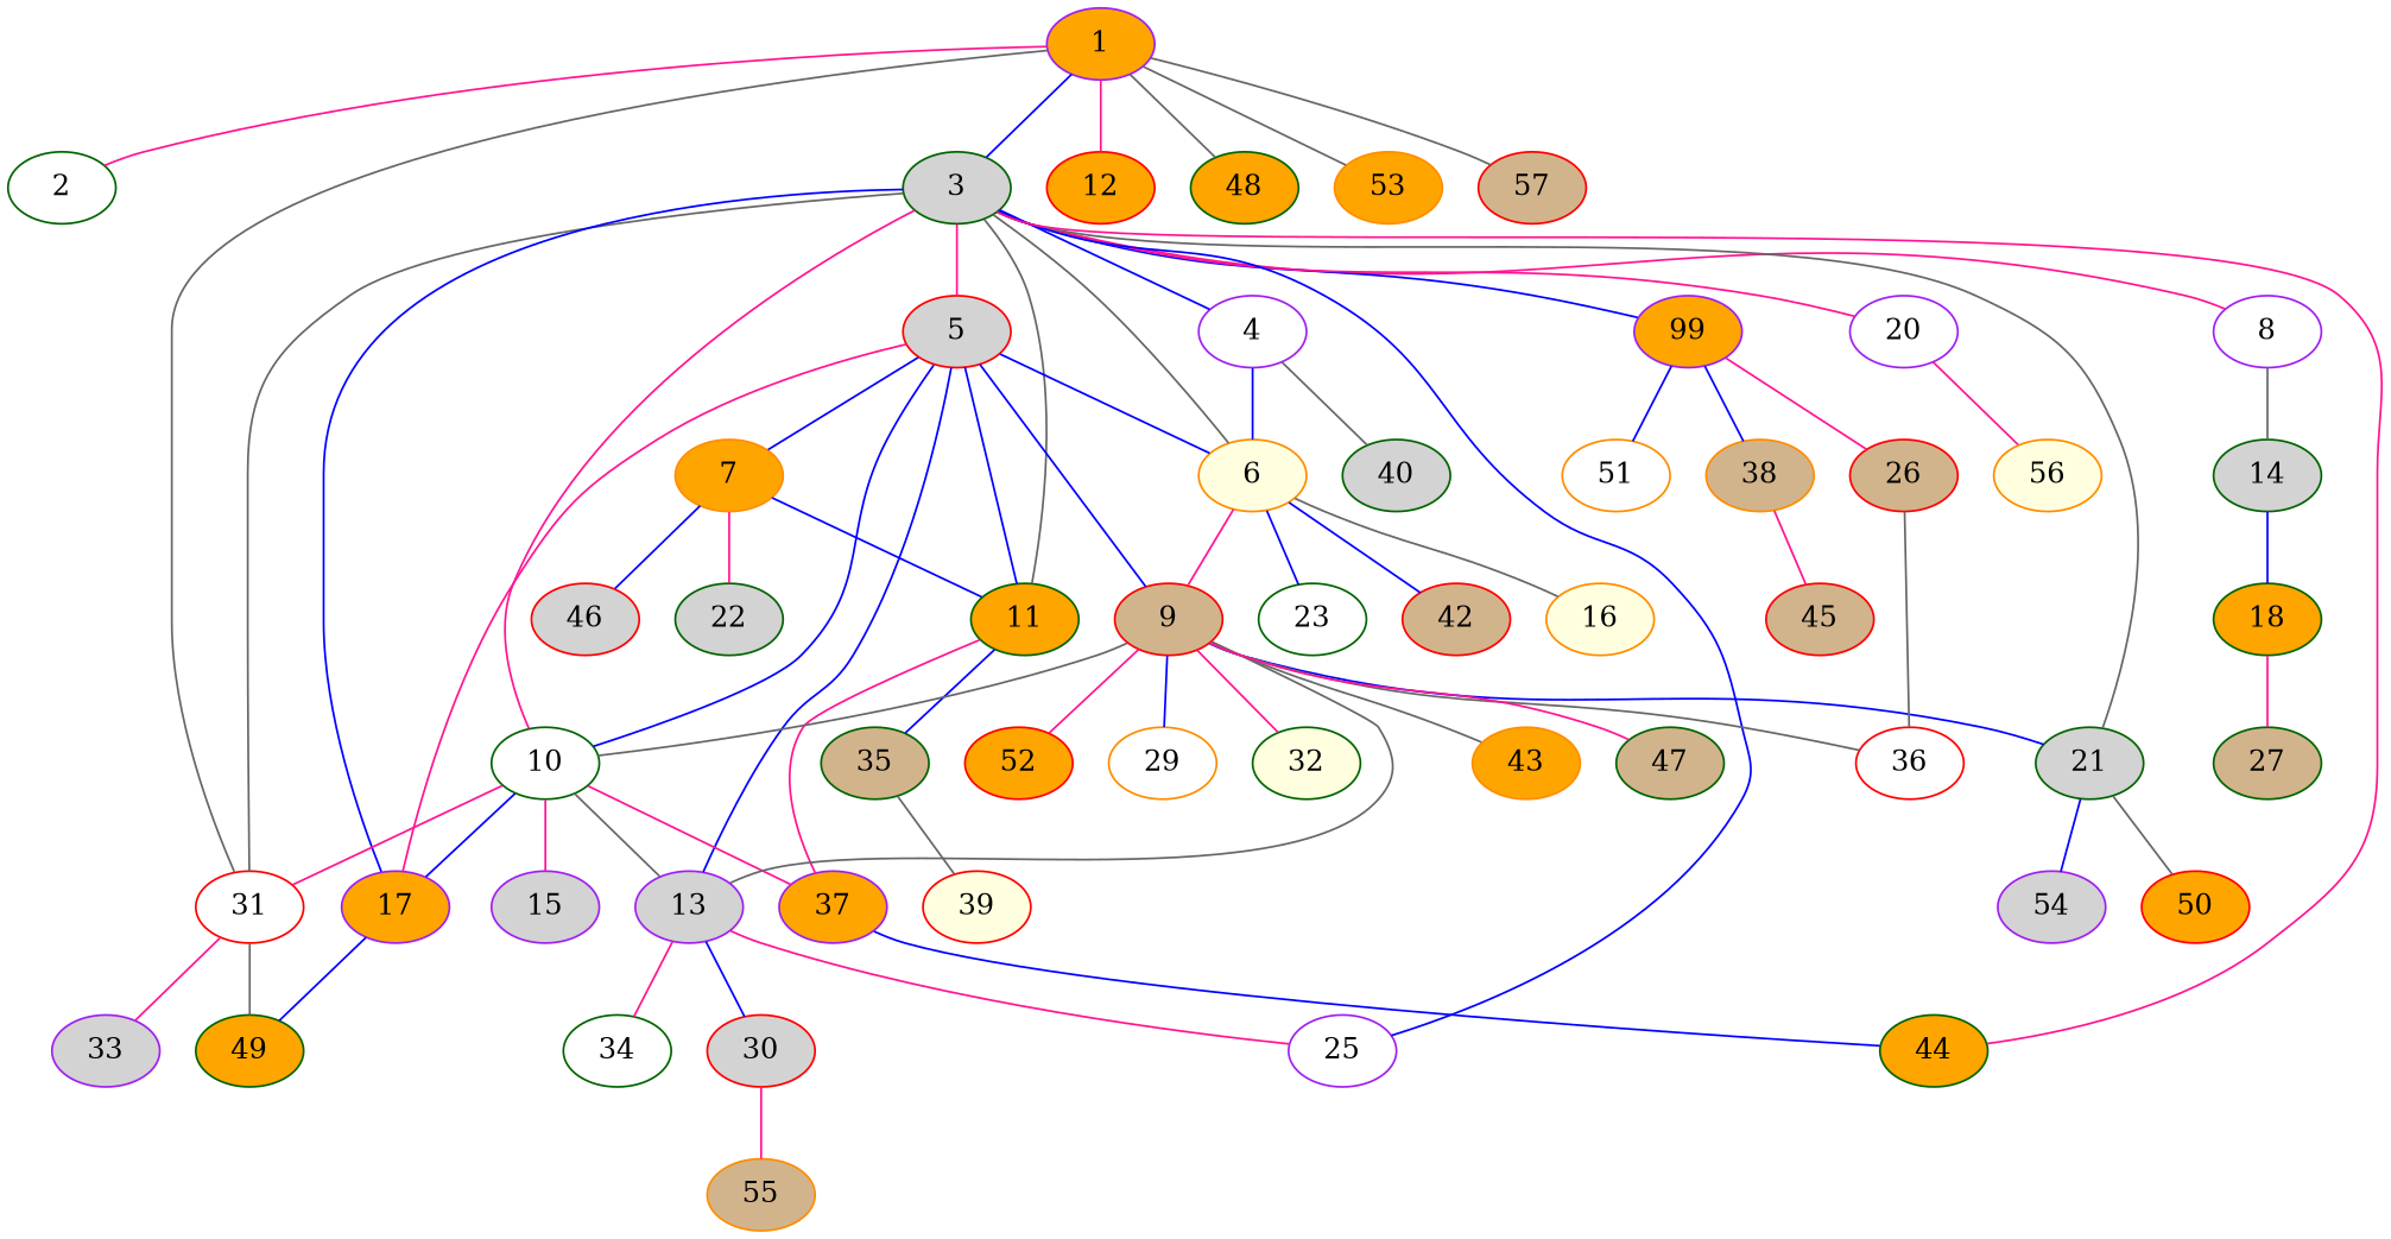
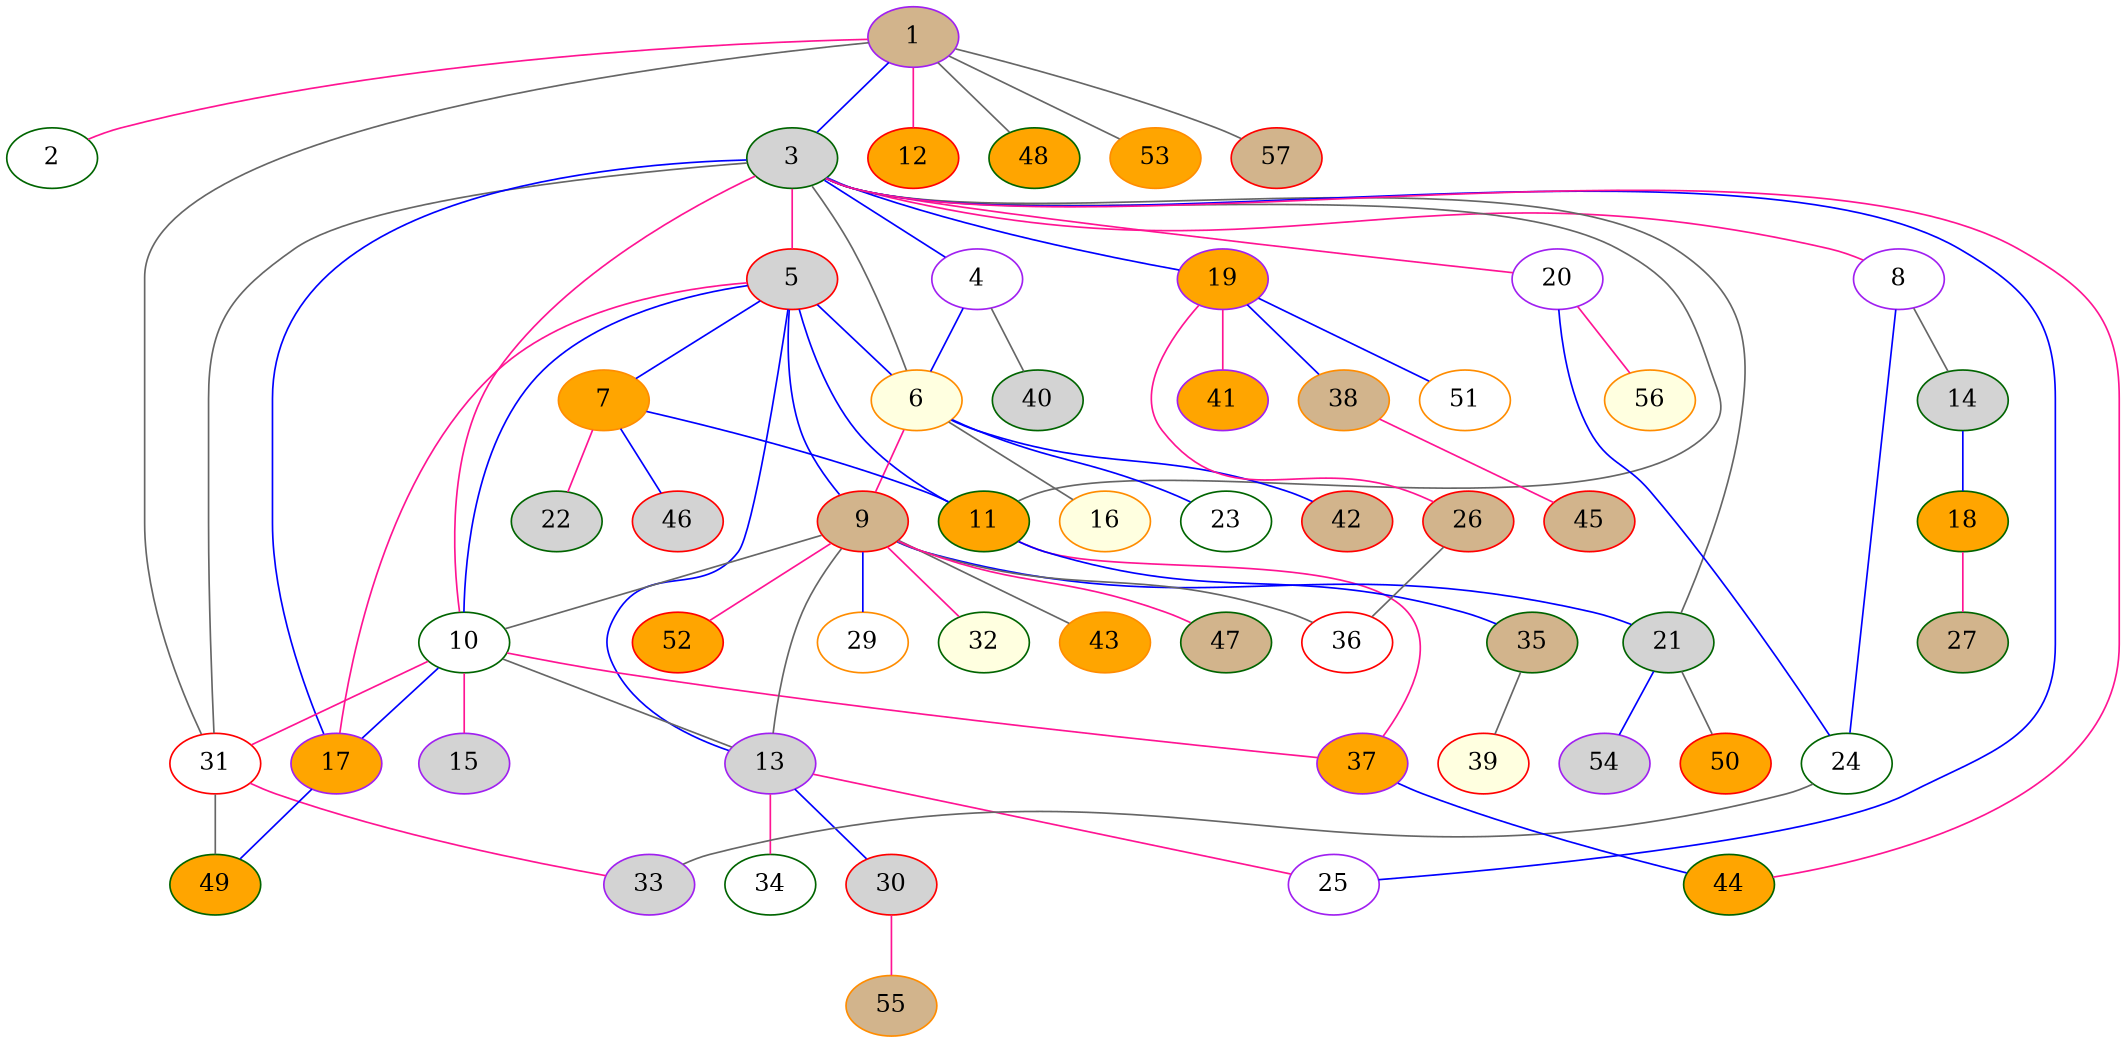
  graph {
    node [color=darkgreen fillcolor=orange style=filled]
    edge [color=blue weight=1.0]
-   1 [color=purple]
+   1 [color=purple fillcolor=tan]
    2 [fillcolor=white]
    3 [fillcolor=lightgrey]
    12 [color=red]
    31 [color=red fillcolor=white]
    48
    53 [color=darkorange]
    57 [color=red fillcolor=tan]
    4 [color=purple fillcolor=white]
    5 [color=red fillcolor=lightgrey]
    6 [color=darkorange fillcolor=lightyellow]
    8 [color=purple fillcolor=white]
    10 [fillcolor=white]
    11
    17 [color=purple]
-   19 [color=purple label=99]
+   19 [color=purple]
    20 [color=purple fillcolor=white]
    21 [fillcolor=lightgrey]
    25 [color=purple fillcolor=white]
    44
    49
    33 [color=purple fillcolor=lightgrey]
    40 [fillcolor=lightgrey]
    7 [color=darkorange]
    9 [color=red fillcolor=tan]
    13 [color=purple fillcolor=lightgrey]
    16 [color=darkorange fillcolor=lightyellow]
    23 [fillcolor=white]
    42 [color=red fillcolor=tan]
    14 [fillcolor=lightgrey]
+   24 [fillcolor=white]
    15 [color=purple fillcolor=lightgrey]
    37 [color=purple]
    35 [fillcolor=tan]
    26 [color=red fillcolor=tan]
    38 [color=darkorange fillcolor=tan]
+   41 [color=purple]
    51 [color=darkorange fillcolor=white]
    56 [color=darkorange fillcolor=lightyellow]
    50 [color=red]
    54 [color=purple fillcolor=lightgrey]
    22 [fillcolor=lightgrey]
    46 [color=red fillcolor=lightgrey]
    29 [color=darkorange fillcolor=white]
    32 [fillcolor=lightyellow]
    36 [color=red fillcolor=white]
    43 [color=darkorange]
    47 [fillcolor=tan]
    52 [color=red]
    30 [color=red fillcolor=lightgrey]
    34 [fillcolor=white]
    18
    39 [color=red fillcolor=lightyellow]
    55 [color=darkorange fillcolor=tan]
    27 [fillcolor=tan]
    45 [color=red fillcolor=tan]
    1 -- 2 [color=deeppink]
    1 -- 3
    1 -- 12 [color=deeppink]
    1 -- 31 [color=gray40]
    1 -- 48 [color=gray40]
    1 -- 53 [color=gray40]
    1 -- 57 [color=gray40]
    3 -- 31 [color=gray40]
    3 -- 4
    3 -- 5 [color=deeppink weight=16.0]
    3 -- 6 [color=gray40]
    3 -- 8 [color=deeppink]
    3 -- 10 [color=deeppink]
    3 -- 11 [color=gray40]
    3 -- 17
    3 -- 19
    3 -- 20 [color=deeppink]
    3 -- 21 [color=gray40]
    3 -- 25
    3 -- 44 [color=deeppink]
    31 -- 49 [color=gray40 weight=3.0]
    31 -- 33 [color=deeppink]
    4 -- 6
    4 -- 40 [color=gray40]
    5 -- 6
    5 -- 10
    5 -- 11
    5 -- 17 [color=deeppink]
    5 -- 7
    5 -- 9
    5 -- 13
    6 -- 9 [color=deeppink]
    6 -- 16 [color=gray40]
    6 -- 23
    6 -- 42
    8 -- 14 [color=gray40]
+   8 -- 24
    10 -- 31 [color=deeppink]
    10 -- 17
    10 -- 13 [color=gray40]
    10 -- 15 [color=deeppink weight=7.0]
    10 -- 37 [color=deeppink]
    11 -- 37 [color=deeppink]
    11 -- 35
    17 -- 49
    19 -- 26 [color=deeppink]
    19 -- 38
+   19 -- 41 [color=deeppink]
    19 -- 51
+   20 -- 24
    20 -- 56 [color=deeppink]
    21 -- 50 [color=gray40]
    21 -- 54
    7 -- 11
    7 -- 22 [color=deeppink]
    7 -- 46
    9 -- 10 [color=gray40]
    9 -- 21
    9 -- 13 [color=gray40]
    9 -- 29
    9 -- 32 [color=deeppink]
    9 -- 36 [color=gray40]
    9 -- 43 [color=gray40]
    9 -- 47 [color=deeppink]
    9 -- 52 [color=deeppink]
    13 -- 25 [color=deeppink]
    13 -- 30
    13 -- 34 [color=deeppink]
    14 -- 18
+   24 -- 33 [color=gray40 weight=2.0]
    37 -- 44
    35 -- 39 [color=gray40]
    26 -- 36 [color=gray40]
    38 -- 45 [color=deeppink]
    30 -- 55 [color=deeppink]
    18 -- 27 [color=deeppink]
  }
